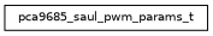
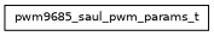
  digraph {
    rankdir=LR
-   n1 [color=black fillcolor=white fontname=Helvetica fontsize=10 height=0.2 label=pca9685_saul_pwm_params_t shape=record style=filled width=0.4]
+   n1 [color=black fillcolor=white fontname=Helvetica fontsize=10 height=0.2 label=pwm9685_saul_pwm_params_t shape=record style=filled width=0.4]
  }
